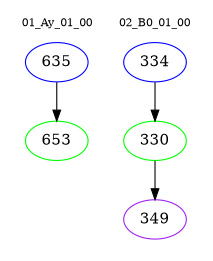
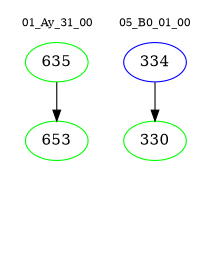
  digraph {
    node [color=blue]
    edge [color=black]
-   n1 [label=635]
+   n1 [color=green label=635]
    n2 [color=green label=653]
    n3 [label=334]
    n4 [color=green label=330]
-   n5 [color=purple label=349]
    subgraph cluster_1 {
      color=white
      fontsize=10
-     label="01_Ay_01_00"
+     label="01_Ay_31_00"
      n1
      n2
    }
    subgraph cluster_2 {
      color=white
      fontsize=10
-     label="02_B0_01_00"
+     label="05_B0_01_00"
      n3
      n4
-     n5
    }
    n1 -> n2
    n3 -> n4
-   n4 -> n5
  }
